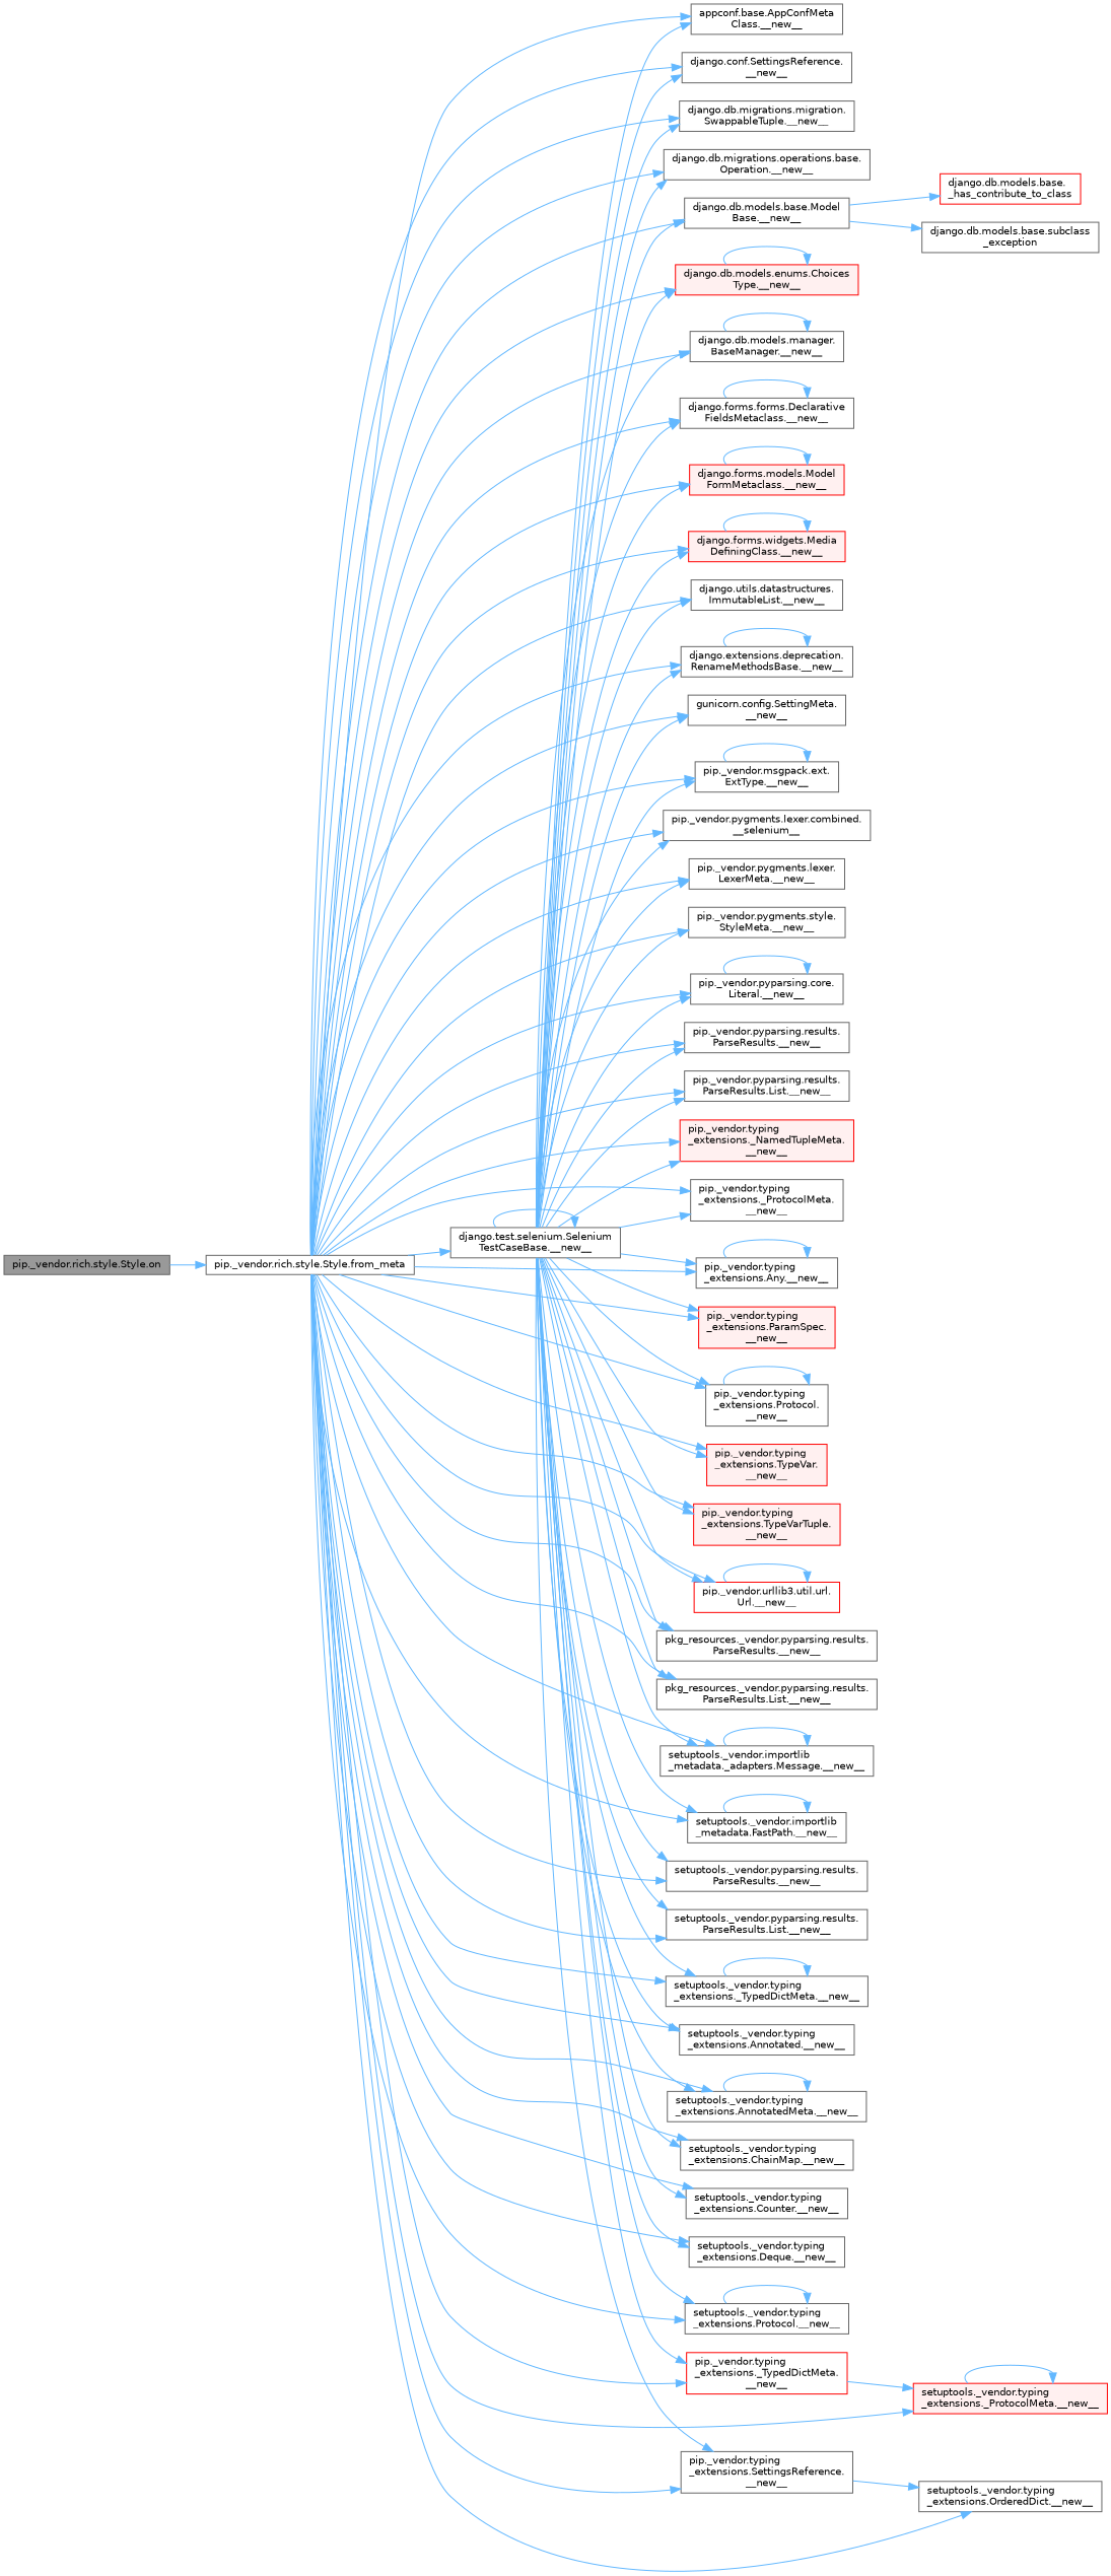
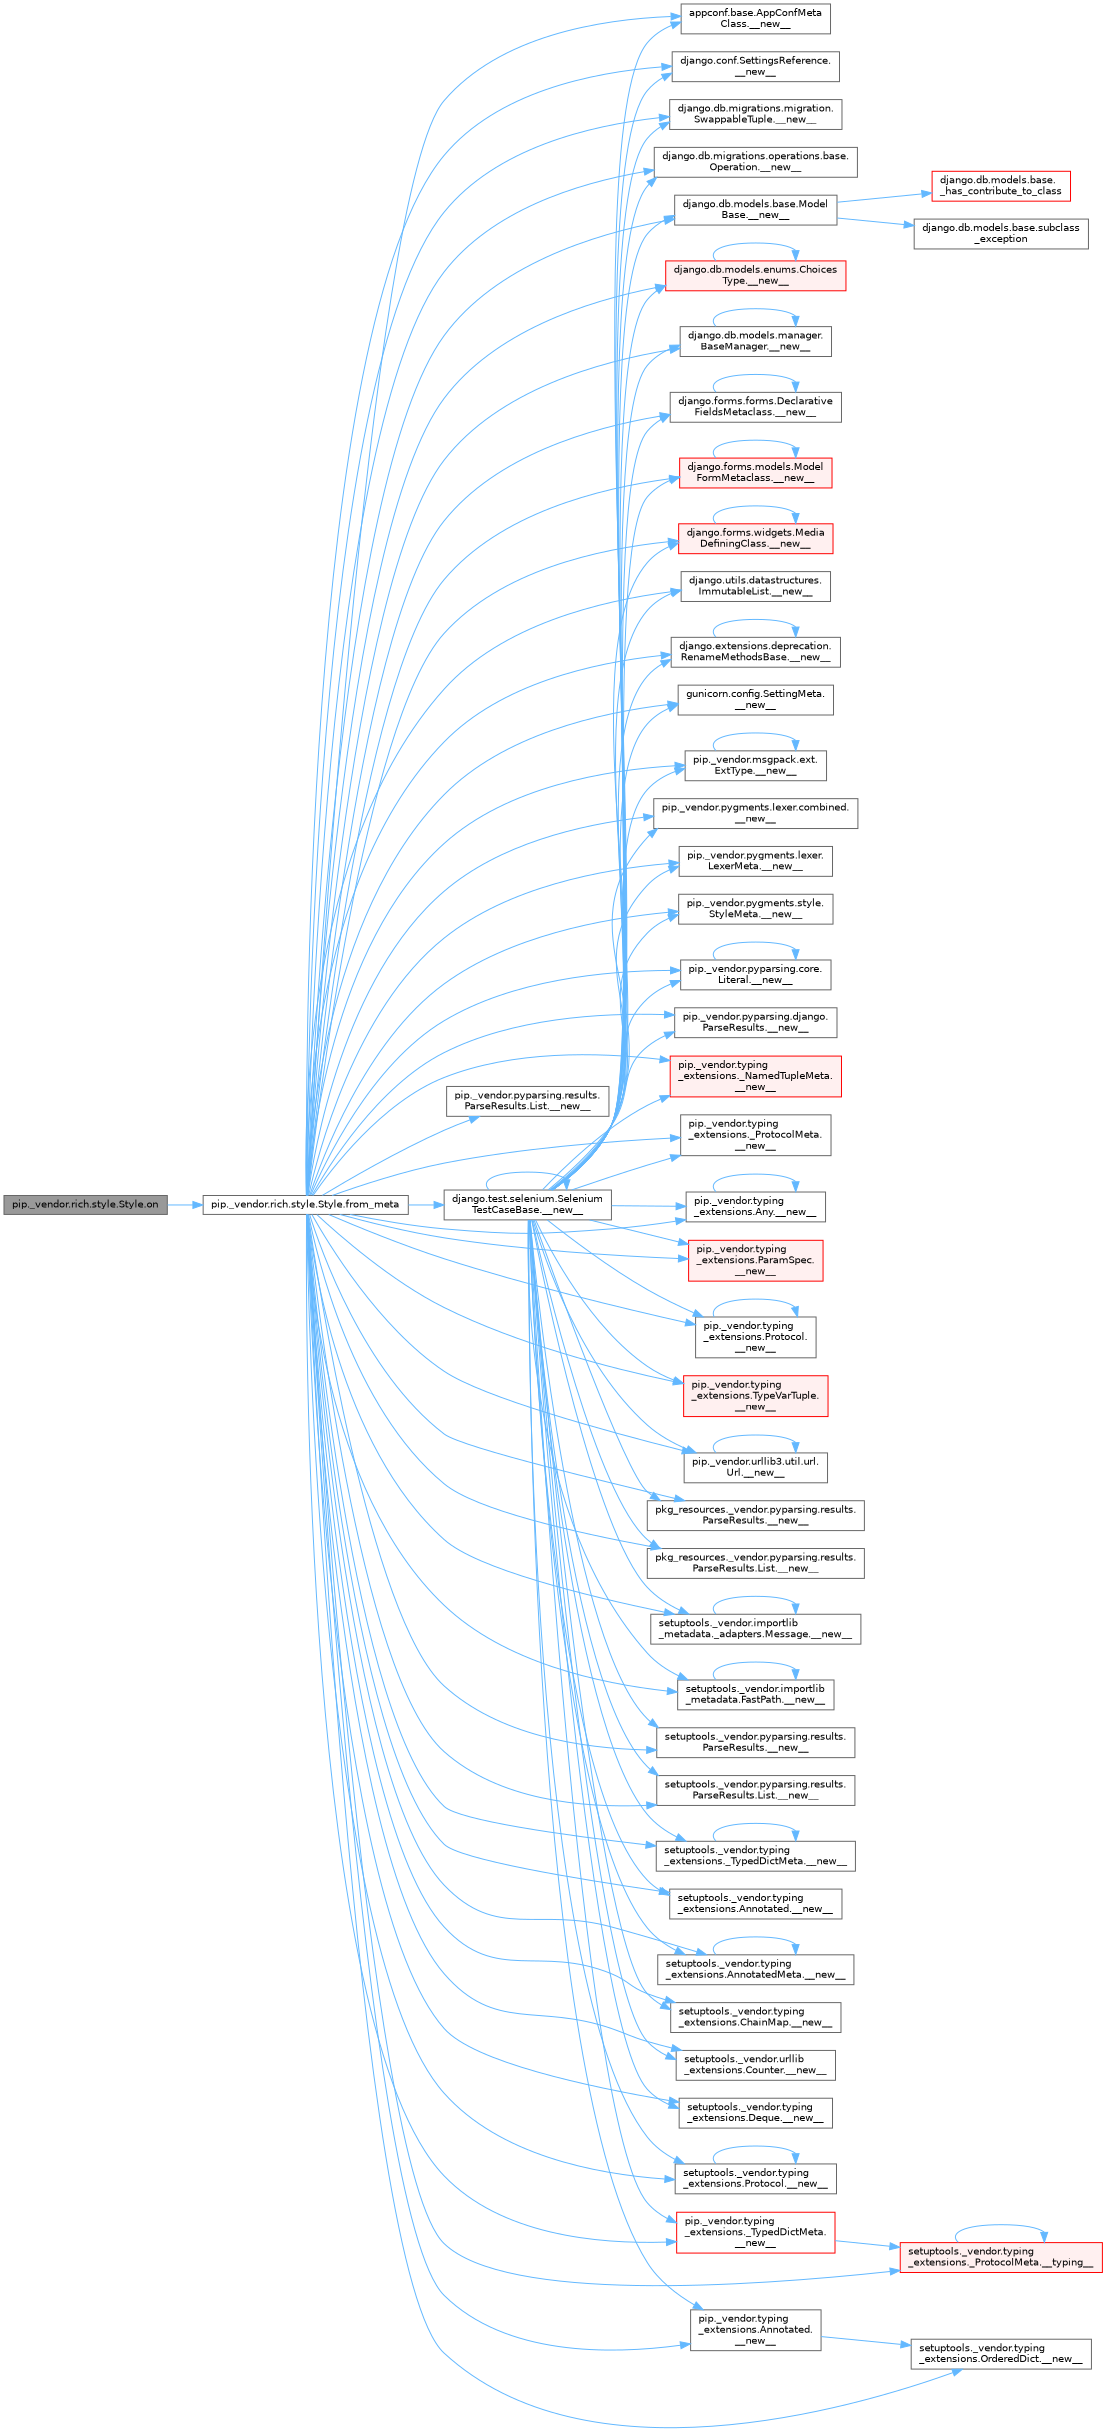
  digraph {
    rankdir=LR
    node [color=grey40 fillcolor=white fontname=Helvetica fontsize=10 shape=box style=filled]
    edge [color=steelblue1 fontname=Helvetica fontsize=10 labelfontname=Helvetica labelfontsize=10 style=solid]
    n1 [color=gray40 fillcolor=grey60 fontcolor=black height=0.2 label="pip._vendor.rich.style.Style.on" width=0.4]
    n2 [height=0.2 label="pip._vendor.rich.style.Style.from_meta" width=0.4]
    n3 [height=0.2 label="appconf.base.AppConfMeta\lClass.__new__" width=0.4]
    n4 [height=0.2 label="django.conf.SettingsReference.\l__new__" width=0.4]
    n5 [height=0.2 label="django.db.migrations.migration.\lSwappableTuple.__new__" width=0.4]
    n6 [height=0.2 label="django.db.migrations.operations.base.\lOperation.__new__" width=0.4]
    n7 [height=0.2 label="django.db.models.base.Model\lBase.__new__" width=0.4]
    n8 [color=red fillcolor="#FFF0F0" height=0.2 label="django.db.models.enums.Choices\lType.__new__" width=0.4]
    n9 [height=0.2 label="django.db.models.manager.\lBaseManager.__new__" width=0.4]
    n10 [height=0.2 label="django.forms.forms.Declarative\lFieldsMetaclass.__new__" width=0.4]
    n11 [color=red fillcolor="#FFF0F0" height=0.2 label="django.forms.models.Model\lFormMetaclass.__new__" width=0.4]
    n12 [color=red fillcolor="#FFF0F0" height=0.2 label="django.forms.widgets.Media\lDefiningClass.__new__" width=0.4]
    n13 [height=0.2 label="django.test.selenium.Selenium\lTestCaseBase.__new__" width=0.4]
    n14 [height=0.2 label="django.utils.datastructures.\lImmutableList.__new__" width=0.4]
    n15 [height=0.2 label="django.extensions.deprecation.\lRenameMethodsBase.__new__" width=0.4]
    n16 [height=0.2 label="gunicorn.config.SettingMeta.\l__new__" width=0.4]
    n17 [height=0.2 label="pip._vendor.msgpack.ext.\lExtType.__new__" width=0.4]
-   n18 [height=0.2 label="pip._vendor.pygments.lexer.combined.\l__selenium__" width=0.4]
+   n18 [height=0.2 label="pip._vendor.pygments.lexer.combined.\l__new__" width=0.4]
    n19 [height=0.2 label="pip._vendor.pygments.lexer.\lLexerMeta.__new__" width=0.4]
    n20 [height=0.2 label="pip._vendor.pygments.style.\lStyleMeta.__new__" width=0.4]
    n21 [height=0.2 label="pip._vendor.pyparsing.core.\lLiteral.__new__" width=0.4]
-   n22 [height=0.2 label="pip._vendor.pyparsing.results.\lParseResults.__new__" width=0.4]
+   n22 [height=0.2 label="pip._vendor.pyparsing.django.\lParseResults.__new__" width=0.4]
    n23 [height=0.2 label="pip._vendor.pyparsing.results.\lParseResults.List.__new__" width=0.4]
    n24 [color=red fillcolor="#FFF0F0" height=0.2 label="pip._vendor.typing\l_extensions._NamedTupleMeta.\l__new__" width=0.4]
    n25 [height=0.2 label="pip._vendor.typing\l_extensions._ProtocolMeta.\l__new__" width=0.4]
    n26 [color=red height=0.2 label="pip._vendor.typing\l_extensions._TypedDictMeta.\l__new__" width=0.4]
-   n27 [height=0.2 label="pip._vendor.typing\l_extensions.SettingsReference.\l__new__" width=0.4]
+   n27 [height=0.2 label="pip._vendor.typing\l_extensions.Annotated.\l__new__" width=0.4]
    n28 [height=0.2 label="pip._vendor.typing\l_extensions.Any.__new__" width=0.4]
    n29 [color=red fillcolor="#FFF0F0" height=0.2 label="pip._vendor.typing\l_extensions.ParamSpec.\l__new__" width=0.4]
    n30 [height=0.2 label="pip._vendor.typing\l_extensions.Protocol.\l__new__" width=0.4]
-   n31 [color=red fillcolor="#FFF0F0" height=0.2 label="pip._vendor.typing\l_extensions.TypeVar.\l__new__" width=0.4]
    n32 [color=red fillcolor="#FFF0F0" height=0.2 label="pip._vendor.typing\l_extensions.TypeVarTuple.\l__new__" width=0.4]
-   n33 [color=red height=0.2 label="pip._vendor.urllib3.util.url.\lUrl.__new__" width=0.4]
+   n33 [height=0.2 label="pip._vendor.urllib3.util.url.\lUrl.__new__" width=0.4]
    n34 [height=0.2 label="pkg_resources._vendor.pyparsing.results.\lParseResults.__new__" width=0.4]
    n35 [height=0.2 label="pkg_resources._vendor.pyparsing.results.\lParseResults.List.__new__" width=0.4]
    n36 [height=0.2 label="setuptools._vendor.importlib\l_metadata._adapters.Message.__new__" width=0.4]
    n37 [height=0.2 label="setuptools._vendor.importlib\l_metadata.FastPath.__new__" width=0.4]
    n38 [height=0.2 label="setuptools._vendor.pyparsing.results.\lParseResults.__new__" width=0.4]
    n39 [height=0.2 label="setuptools._vendor.pyparsing.results.\lParseResults.List.__new__" width=0.4]
-   n40 [color=red fillcolor="#FFF0F0" height=0.2 label="setuptools._vendor.typing\l_extensions._ProtocolMeta.__new__" width=0.4]
+   n40 [color=red fillcolor="#FFF0F0" height=0.2 label="setuptools._vendor.typing\l_extensions._ProtocolMeta.__typing__" width=0.4]
    n41 [height=0.2 label="setuptools._vendor.typing\l_extensions._TypedDictMeta.__new__" width=0.4]
    n42 [height=0.2 label="setuptools._vendor.typing\l_extensions.Annotated.__new__" width=0.4]
    n43 [height=0.2 label="setuptools._vendor.typing\l_extensions.AnnotatedMeta.__new__" width=0.4]
    n44 [height=0.2 label="setuptools._vendor.typing\l_extensions.ChainMap.__new__" width=0.4]
-   n45 [height=0.2 label="setuptools._vendor.typing\l_extensions.Counter.__new__" width=0.4]
+   n45 [height=0.2 label="setuptools._vendor.urllib\l_extensions.Counter.__new__" width=0.4]
    n46 [height=0.2 label="setuptools._vendor.typing\l_extensions.Deque.__new__" width=0.4]
    n47 [height=0.2 label="setuptools._vendor.typing\l_extensions.OrderedDict.__new__" width=0.4]
    n48 [height=0.2 label="setuptools._vendor.typing\l_extensions.Protocol.__new__" width=0.4]
    n49 [color=red height=0.2 label="django.db.models.base.\l_has_contribute_to_class" width=0.4]
    n50 [height=0.2 label="django.db.models.base.subclass\l_exception" width=0.4]
    n1 -> n2
    n2 -> n3
    n2 -> n4
    n2 -> n5
    n2 -> n6
    n2 -> n7
    n2 -> n8
    n2 -> n9
    n2 -> n10
    n2 -> n11
    n2 -> n12
    n2 -> n13
    n2 -> n14
    n2 -> n15
    n2 -> n16
    n2 -> n17
    n2 -> n18
    n2 -> n19
    n2 -> n20
    n2 -> n21
    n2 -> n22
    n2 -> n23
    n2 -> n24
    n2 -> n25
    n2 -> n26
    n2 -> n27
    n2 -> n28
    n2 -> n29
    n2 -> n30
-   n2 -> n31
    n2 -> n32
    n2 -> n33
    n2 -> n34
    n2 -> n35
    n2 -> n36
    n2 -> n37
    n2 -> n38
    n2 -> n39
    n2 -> n40
    n2 -> n41
    n2 -> n42
    n2 -> n43
    n2 -> n44
    n2 -> n45
    n2 -> n46
    n2 -> n47
    n2 -> n48
    n7 -> n49
    n7 -> n50
    n8 -> n8
    n9 -> n9
    n10 -> n10
    n11 -> n11
    n12 -> n12
    n13 -> n3
    n13 -> n4
    n13 -> n5
    n13 -> n6
    n13 -> n7
    n13 -> n8
    n13 -> n9
    n13 -> n10
    n13 -> n11
    n13 -> n12
    n13 -> n13
    n13 -> n14
    n13 -> n15
    n13 -> n16
    n13 -> n17
    n13 -> n18
    n13 -> n19
    n13 -> n20
    n13 -> n21
    n13 -> n22
-   n13 -> n23
    n13 -> n24
    n13 -> n25
    n13 -> n26
    n13 -> n27
    n13 -> n28
    n13 -> n29
    n13 -> n30
-   n13 -> n31
    n13 -> n32
    n13 -> n33
    n13 -> n34
    n13 -> n35
    n13 -> n36
    n13 -> n37
    n13 -> n38
    n13 -> n39
    n13 -> n41
    n13 -> n42
    n13 -> n43
    n13 -> n44
    n13 -> n45
    n13 -> n46
    n13 -> n48
    n15 -> n15
    n17 -> n17
    n21 -> n21
    n26 -> n40
    n27 -> n47
    n28 -> n28
    n30 -> n30
    n33 -> n33
    n36 -> n36
    n37 -> n37
    n40 -> n40
    n41 -> n41
    n43 -> n43
    n48 -> n48
  }
